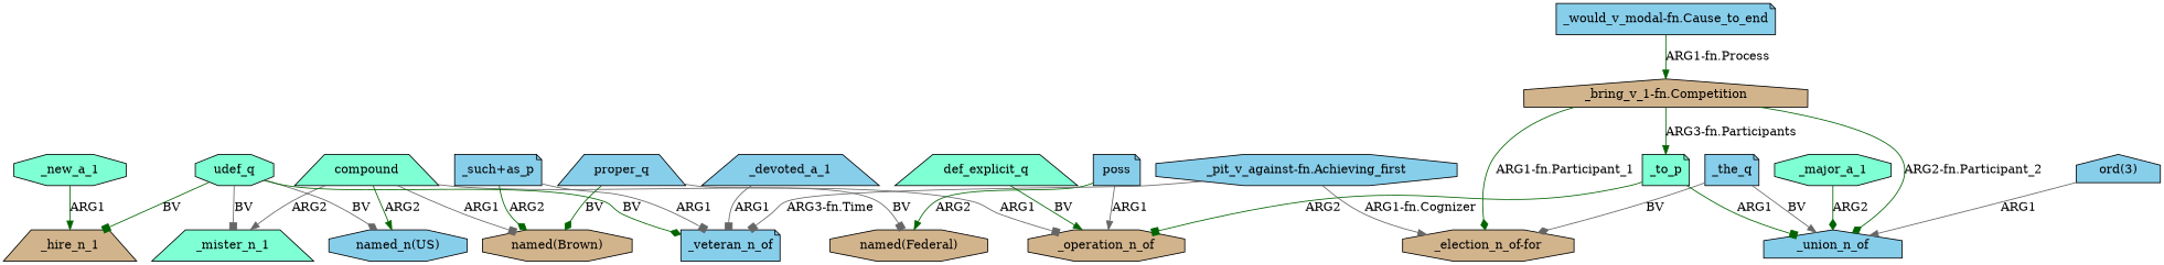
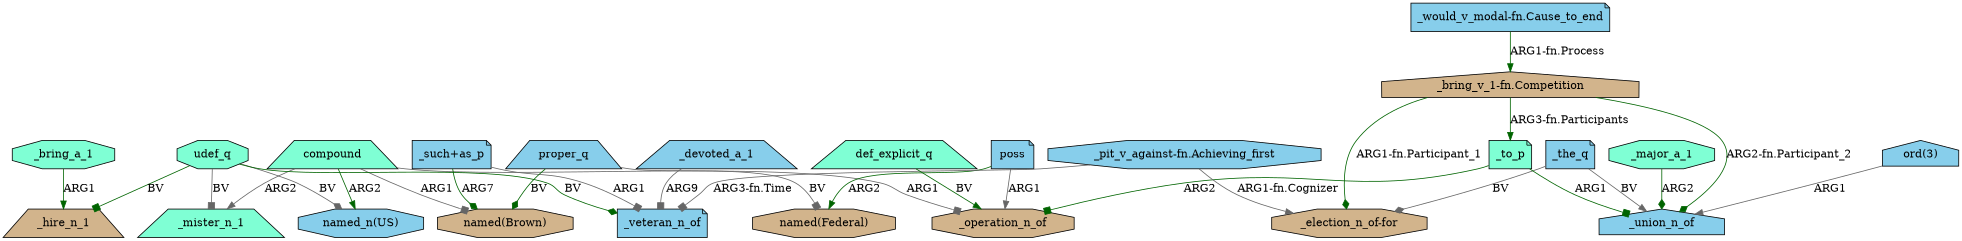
  digraph {
    node [fillcolor=skyblue shape=octagon style=filled]
    edge [arrowhead=normal color=darkgreen]
    _the_q [shape=note]
    "_election_n_of-for" [fillcolor=tan]
    _union_n_of [shape=house]
    compound [fillcolor=aquamarine shape=trapezium]
    _mister_n_1 [fillcolor=aquamarine shape=trapezium]
    _operation_n_of [fillcolor=tan]
    "named(Brown)" [fillcolor=tan]
    "named_n(US)"
    n9 [label="ord(3)" shape=house]
    _to_p [fillcolor=aquamarine shape=note]
    _devoted_a_1 [shape=trapezium]
    _veteran_n_of [shape=note]
    udef_q [fillcolor=aquamarine]
    _hire_n_1 [fillcolor=tan shape=trapezium]
    "_such+as_p" [shape=note]
    "_would_v_modal-fn.Cause_to_end" [shape=note]
    "_bring_v_1-fn.Competition" [fillcolor=tan shape=house]
    poss [shape=note]
    "named(Federal)" [fillcolor=tan]
    _major_a_1 [fillcolor=aquamarine]
    proper_q [shape=trapezium]
    "_pit_v_against-fn.Achieving_first"
-   _new_a_1 [fillcolor=aquamarine]
+   _new_a_1 [fillcolor=aquamarine label=_bring_a_1]
    def_explicit_q [fillcolor=aquamarine shape=trapezium]
    _the_q -> "_election_n_of-for" [arrowhead=diamond color=gray40 label=BV]
    _the_q -> _union_n_of [color=gray40 label=BV]
    compound -> _mister_n_1 [color=gray40 label=ARG2]
    compound -> _operation_n_of [arrowhead=box color=gray40 label=ARG1]
    compound -> "named(Brown)" [arrowhead=box color=gray40 label=ARG1]
    compound -> "named_n(US)" [label=ARG2]
    n9 -> _union_n_of [color=gray40 label=ARG1]
    _to_p -> _union_n_of [arrowhead=box label=ARG1]
    _to_p -> _operation_n_of [arrowhead=box label=ARG2]
-   _devoted_a_1 -> _veteran_n_of [arrowhead=box color=gray40 label=ARG1]
+   _devoted_a_1 -> _veteran_n_of [arrowhead=box color=gray40 label=ARG9]
    udef_q -> _mister_n_1 [arrowhead=box color=gray40 label=BV]
    udef_q -> "named_n(US)" [arrowhead=diamond color=gray40 label=BV]
    udef_q -> _veteran_n_of [arrowhead=diamond label=BV]
    udef_q -> _hire_n_1 [arrowhead=box label=BV]
-   "_such+as_p" -> "named(Brown)" [arrowhead=diamond label=ARG2]
+   "_such+as_p" -> "named(Brown)" [arrowhead=diamond label=ARG7]
    "_such+as_p" -> _veteran_n_of [arrowhead=box color=gray40 label=ARG1]
    "_would_v_modal-fn.Cause_to_end" -> "_bring_v_1-fn.Competition" [label="ARG1-fn.Process"]
    "_bring_v_1-fn.Competition" -> "_election_n_of-for" [arrowhead=diamond label="ARG1-fn.Participant_1"]
    "_bring_v_1-fn.Competition" -> _union_n_of [arrowhead=diamond label="ARG2-fn.Participant_2"]
    "_bring_v_1-fn.Competition" -> _to_p [label="ARG3-fn.Participants"]
    poss -> _operation_n_of [color=gray40 label=ARG1]
    poss -> "named(Federal)" [label=ARG2]
    _major_a_1 -> _union_n_of [arrowhead=diamond label=ARG2]
    proper_q -> "named(Brown)" [arrowhead=diamond label=BV]
    proper_q -> "named(Federal)" [arrowhead=box color=gray40 label=BV]
    "_pit_v_against-fn.Achieving_first" -> "_election_n_of-for" [color=gray40 label="ARG1-fn.Cognizer"]
    "_pit_v_against-fn.Achieving_first" -> _veteran_n_of [arrowhead=box color=gray40 label="ARG3-fn.Time"]
    _new_a_1 -> _hire_n_1 [label=ARG1]
    def_explicit_q -> _operation_n_of [label=BV]
  }
